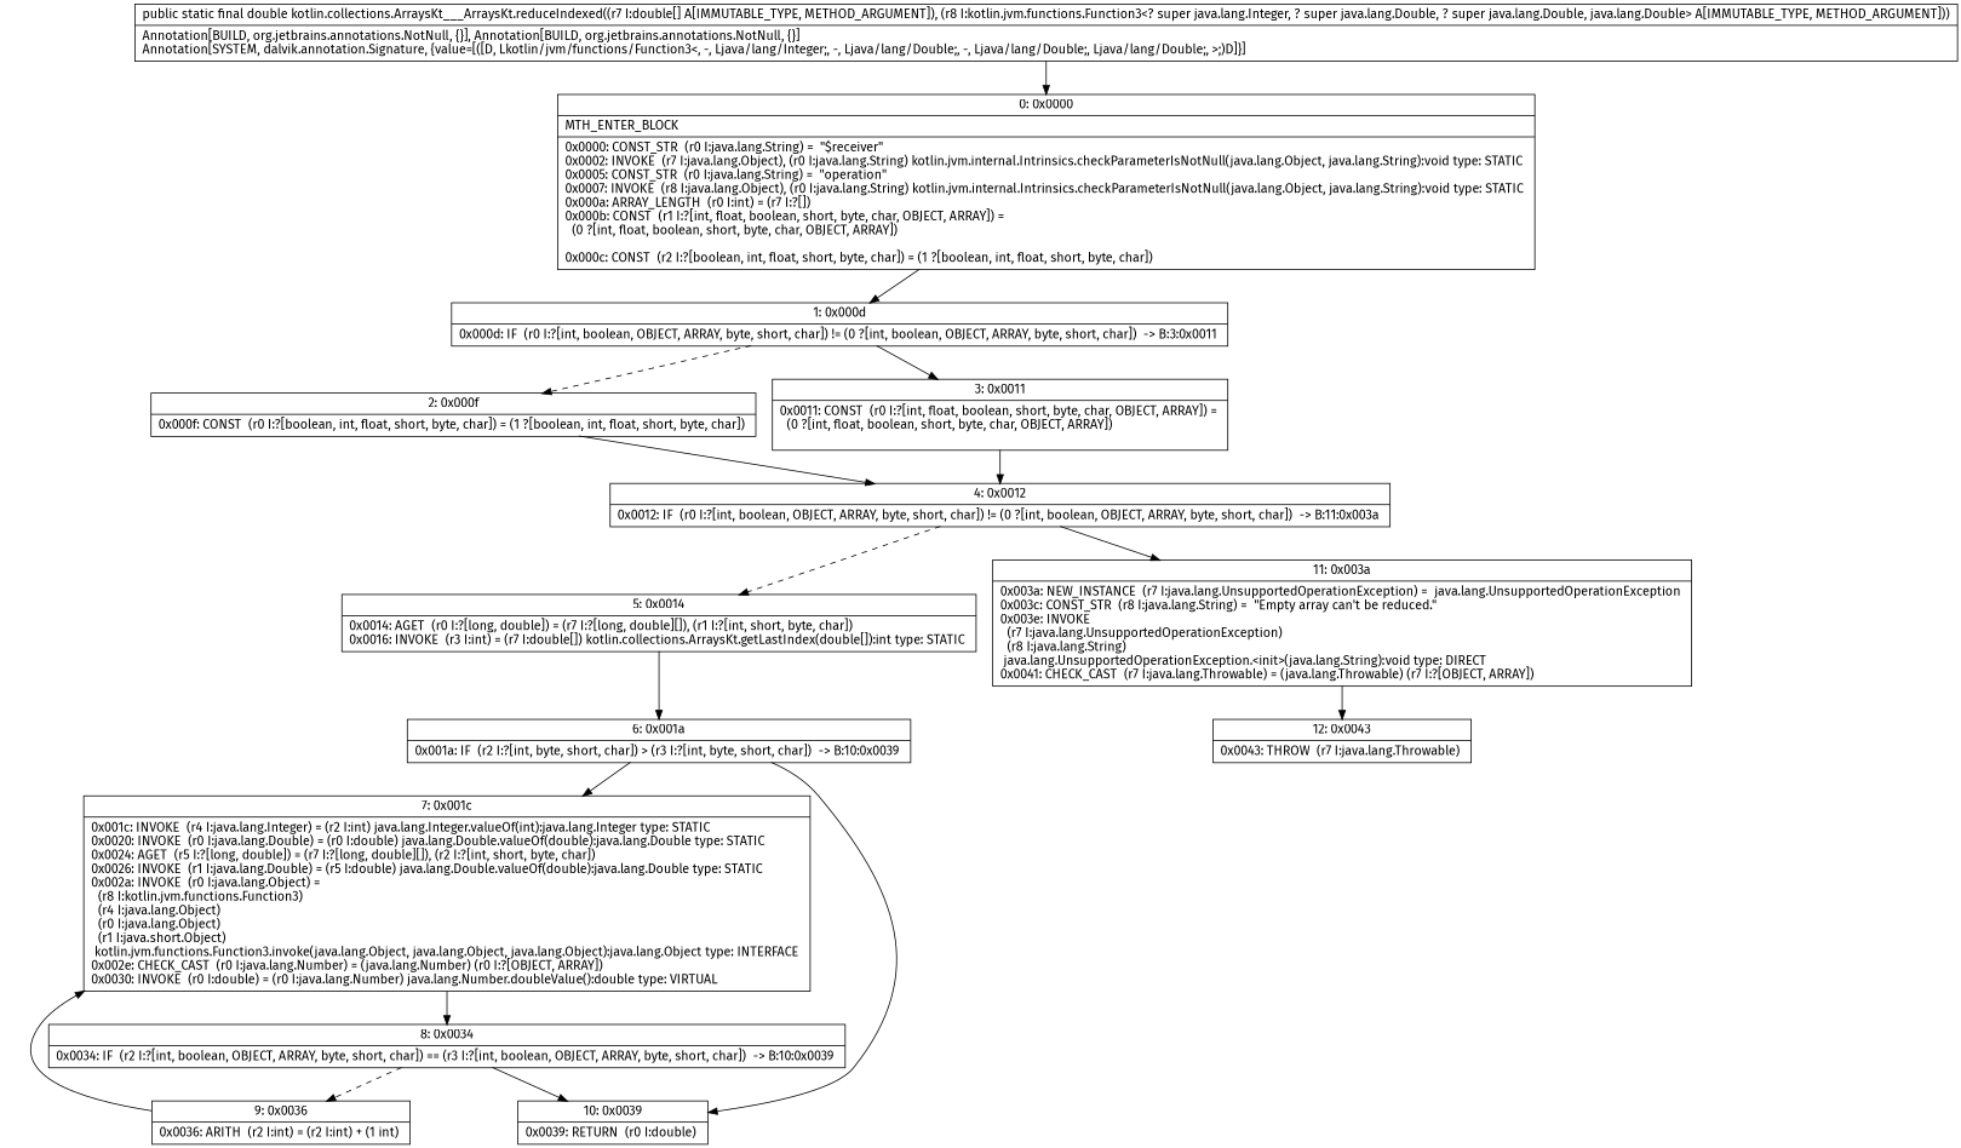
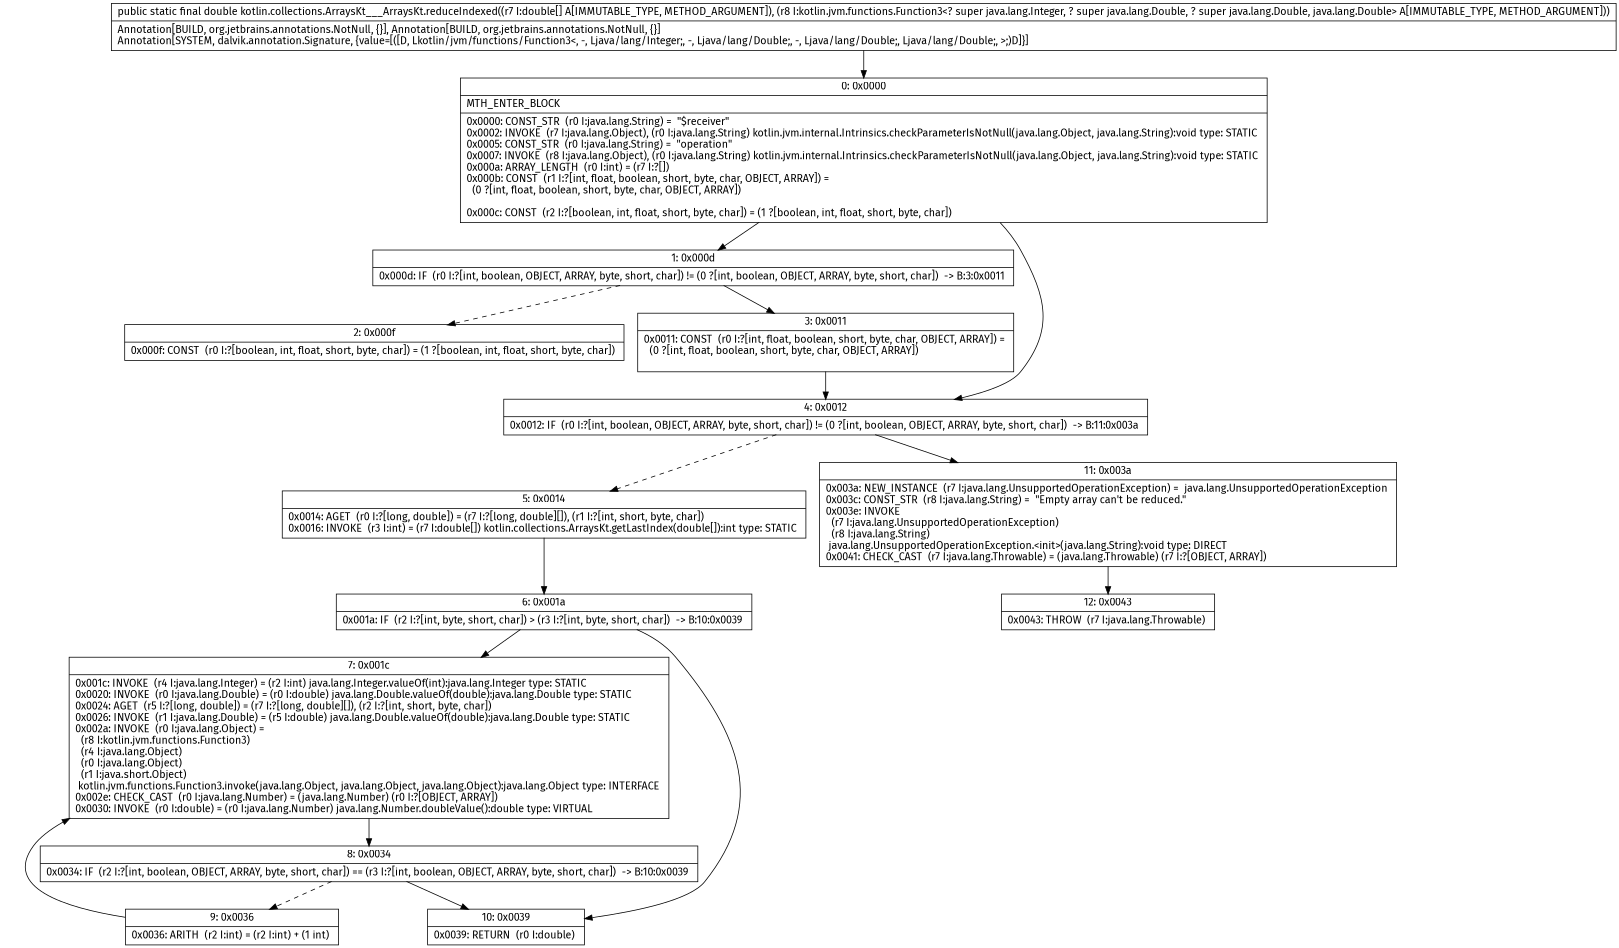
  digraph {
    fontname="Fira Sans"
    node [fontname="Fira Sans" shape=record]
    edge [fontname="Fira Sans"]
    n1 [label="{0\:\ 0x0000|MTH_ENTER_BLOCK\l|0x0000: CONST_STR  (r0 I:java.lang.String) =  \"$receiver\" \l0x0002: INVOKE  (r7 I:java.lang.Object), (r0 I:java.lang.String) kotlin.jvm.internal.Intrinsics.checkParameterIsNotNull(java.lang.Object, java.lang.String):void type: STATIC \l0x0005: CONST_STR  (r0 I:java.lang.String) =  \"operation\" \l0x0007: INVOKE  (r8 I:java.lang.Object), (r0 I:java.lang.String) kotlin.jvm.internal.Intrinsics.checkParameterIsNotNull(java.lang.Object, java.lang.String):void type: STATIC \l0x000a: ARRAY_LENGTH  (r0 I:int) = (r7 I:?[]) \l0x000b: CONST  (r1 I:?[int, float, boolean, short, byte, char, OBJECT, ARRAY]) = \l  (0 ?[int, float, boolean, short, byte, char, OBJECT, ARRAY])\l \l0x000c: CONST  (r2 I:?[boolean, int, float, short, byte, char]) = (1 ?[boolean, int, float, short, byte, char]) \l}"]
    n2 [label="{1\:\ 0x000d|0x000d: IF  (r0 I:?[int, boolean, OBJECT, ARRAY, byte, short, char]) != (0 ?[int, boolean, OBJECT, ARRAY, byte, short, char])  \-\> B:3:0x0011 \l}"]
    n3 [label="{2\:\ 0x000f|0x000f: CONST  (r0 I:?[boolean, int, float, short, byte, char]) = (1 ?[boolean, int, float, short, byte, char]) \l}"]
    n4 [label="{3\:\ 0x0011|0x0011: CONST  (r0 I:?[int, float, boolean, short, byte, char, OBJECT, ARRAY]) = \l  (0 ?[int, float, boolean, short, byte, char, OBJECT, ARRAY])\l \l}"]
    n5 [label="{4\:\ 0x0012|0x0012: IF  (r0 I:?[int, boolean, OBJECT, ARRAY, byte, short, char]) != (0 ?[int, boolean, OBJECT, ARRAY, byte, short, char])  \-\> B:11:0x003a \l}"]
    n6 [label="{5\:\ 0x0014|0x0014: AGET  (r0 I:?[long, double]) = (r7 I:?[long, double][]), (r1 I:?[int, short, byte, char]) \l0x0016: INVOKE  (r3 I:int) = (r7 I:double[]) kotlin.collections.ArraysKt.getLastIndex(double[]):int type: STATIC \l}"]
    n7 [label="{11\:\ 0x003a|0x003a: NEW_INSTANCE  (r7 I:java.lang.UnsupportedOperationException) =  java.lang.UnsupportedOperationException \l0x003c: CONST_STR  (r8 I:java.lang.String) =  \"Empty array can't be reduced.\" \l0x003e: INVOKE  \l  (r7 I:java.lang.UnsupportedOperationException)\l  (r8 I:java.lang.String)\l java.lang.UnsupportedOperationException.\<init\>(java.lang.String):void type: DIRECT \l0x0041: CHECK_CAST  (r7 I:java.lang.Throwable) = (java.lang.Throwable) (r7 I:?[OBJECT, ARRAY]) \l}"]
    n8 [label="{6\:\ 0x001a|0x001a: IF  (r2 I:?[int, byte, short, char]) \> (r3 I:?[int, byte, short, char])  \-\> B:10:0x0039 \l}"]
    n9 [label="{12\:\ 0x0043|0x0043: THROW  (r7 I:java.lang.Throwable) \l}"]
    n10 [label="{7\:\ 0x001c|0x001c: INVOKE  (r4 I:java.lang.Integer) = (r2 I:int) java.lang.Integer.valueOf(int):java.lang.Integer type: STATIC \l0x0020: INVOKE  (r0 I:java.lang.Double) = (r0 I:double) java.lang.Double.valueOf(double):java.lang.Double type: STATIC \l0x0024: AGET  (r5 I:?[long, double]) = (r7 I:?[long, double][]), (r2 I:?[int, short, byte, char]) \l0x0026: INVOKE  (r1 I:java.lang.Double) = (r5 I:double) java.lang.Double.valueOf(double):java.lang.Double type: STATIC \l0x002a: INVOKE  (r0 I:java.lang.Object) = \l  (r8 I:kotlin.jvm.functions.Function3)\l  (r4 I:java.lang.Object)\l  (r0 I:java.lang.Object)\l  (r1 I:java.short.Object)\l kotlin.jvm.functions.Function3.invoke(java.lang.Object, java.lang.Object, java.lang.Object):java.lang.Object type: INTERFACE \l0x002e: CHECK_CAST  (r0 I:java.lang.Number) = (java.lang.Number) (r0 I:?[OBJECT, ARRAY]) \l0x0030: INVOKE  (r0 I:double) = (r0 I:java.lang.Number) java.lang.Number.doubleValue():double type: VIRTUAL \l}"]
    n11 [label="{10\:\ 0x0039|0x0039: RETURN  (r0 I:double) \l}"]
    n12 [label="{8\:\ 0x0034|0x0034: IF  (r2 I:?[int, boolean, OBJECT, ARRAY, byte, short, char]) == (r3 I:?[int, boolean, OBJECT, ARRAY, byte, short, char])  \-\> B:10:0x0039 \l}"]
    n13 [label="{9\:\ 0x0036|0x0036: ARITH  (r2 I:int) = (r2 I:int) + (1 int) \l}"]
    n14 [label="{public static final double kotlin.collections.ArraysKt___ArraysKt.reduceIndexed((r7 I:double[] A[IMMUTABLE_TYPE, METHOD_ARGUMENT]), (r8 I:kotlin.jvm.functions.Function3\<? super java.lang.Integer, ? super java.lang.Double, ? super java.lang.Double, java.lang.Double\> A[IMMUTABLE_TYPE, METHOD_ARGUMENT]))  | Annotation[BUILD, org.jetbrains.annotations.NotNull, \{\}], Annotation[BUILD, org.jetbrains.annotations.NotNull, \{\}]\lAnnotation[SYSTEM, dalvik.annotation.Signature, \{value=[([D, Lkotlin\/jvm\/functions\/Function3\<, \-, Ljava\/lang\/Integer;, \-, Ljava\/lang\/Double;, \-, Ljava\/lang\/Double;, Ljava\/lang\/Double;, \>;)D]\}]\l}"]
    n1 -> n2
    n2 -> n3 [style=dashed]
    n2 -> n4
-   n3 -> n5
+   n1 -> n5
    n4 -> n5
    n5 -> n6 [style=dashed]
    n5 -> n7
    n6 -> n8
    n7 -> n9
    n8 -> n10 [style=solid]
    n8 -> n11
    n10 -> n12
    n12 -> n11
    n12 -> n13 [style=dashed]
    n13 -> n10
    n14 -> n1
  }
